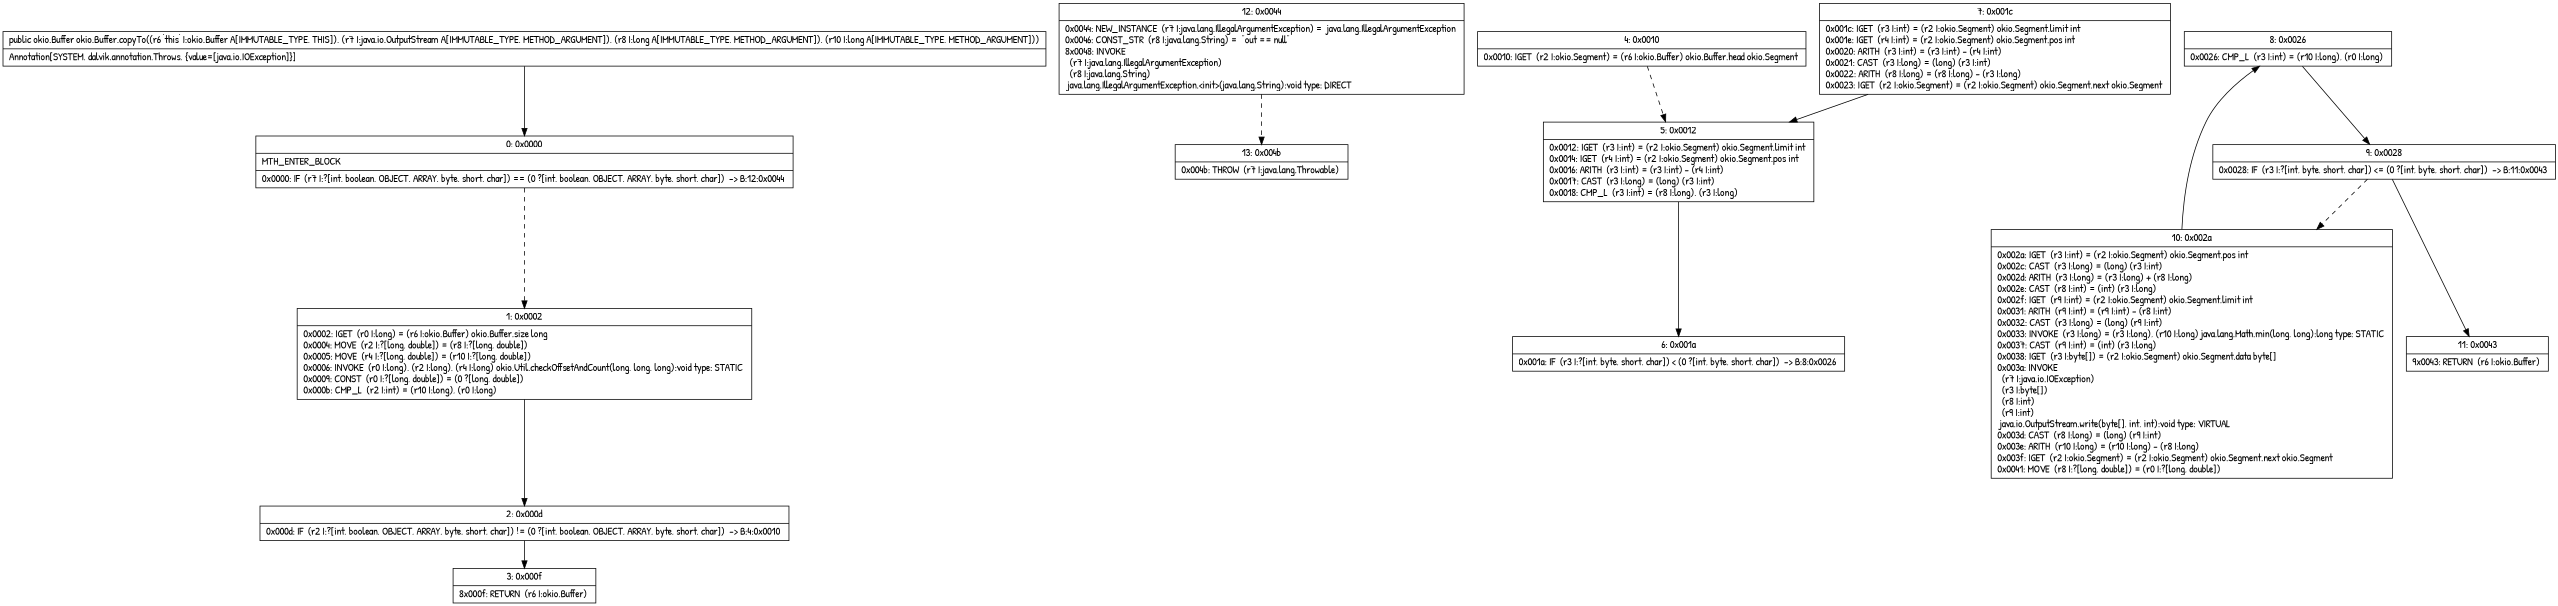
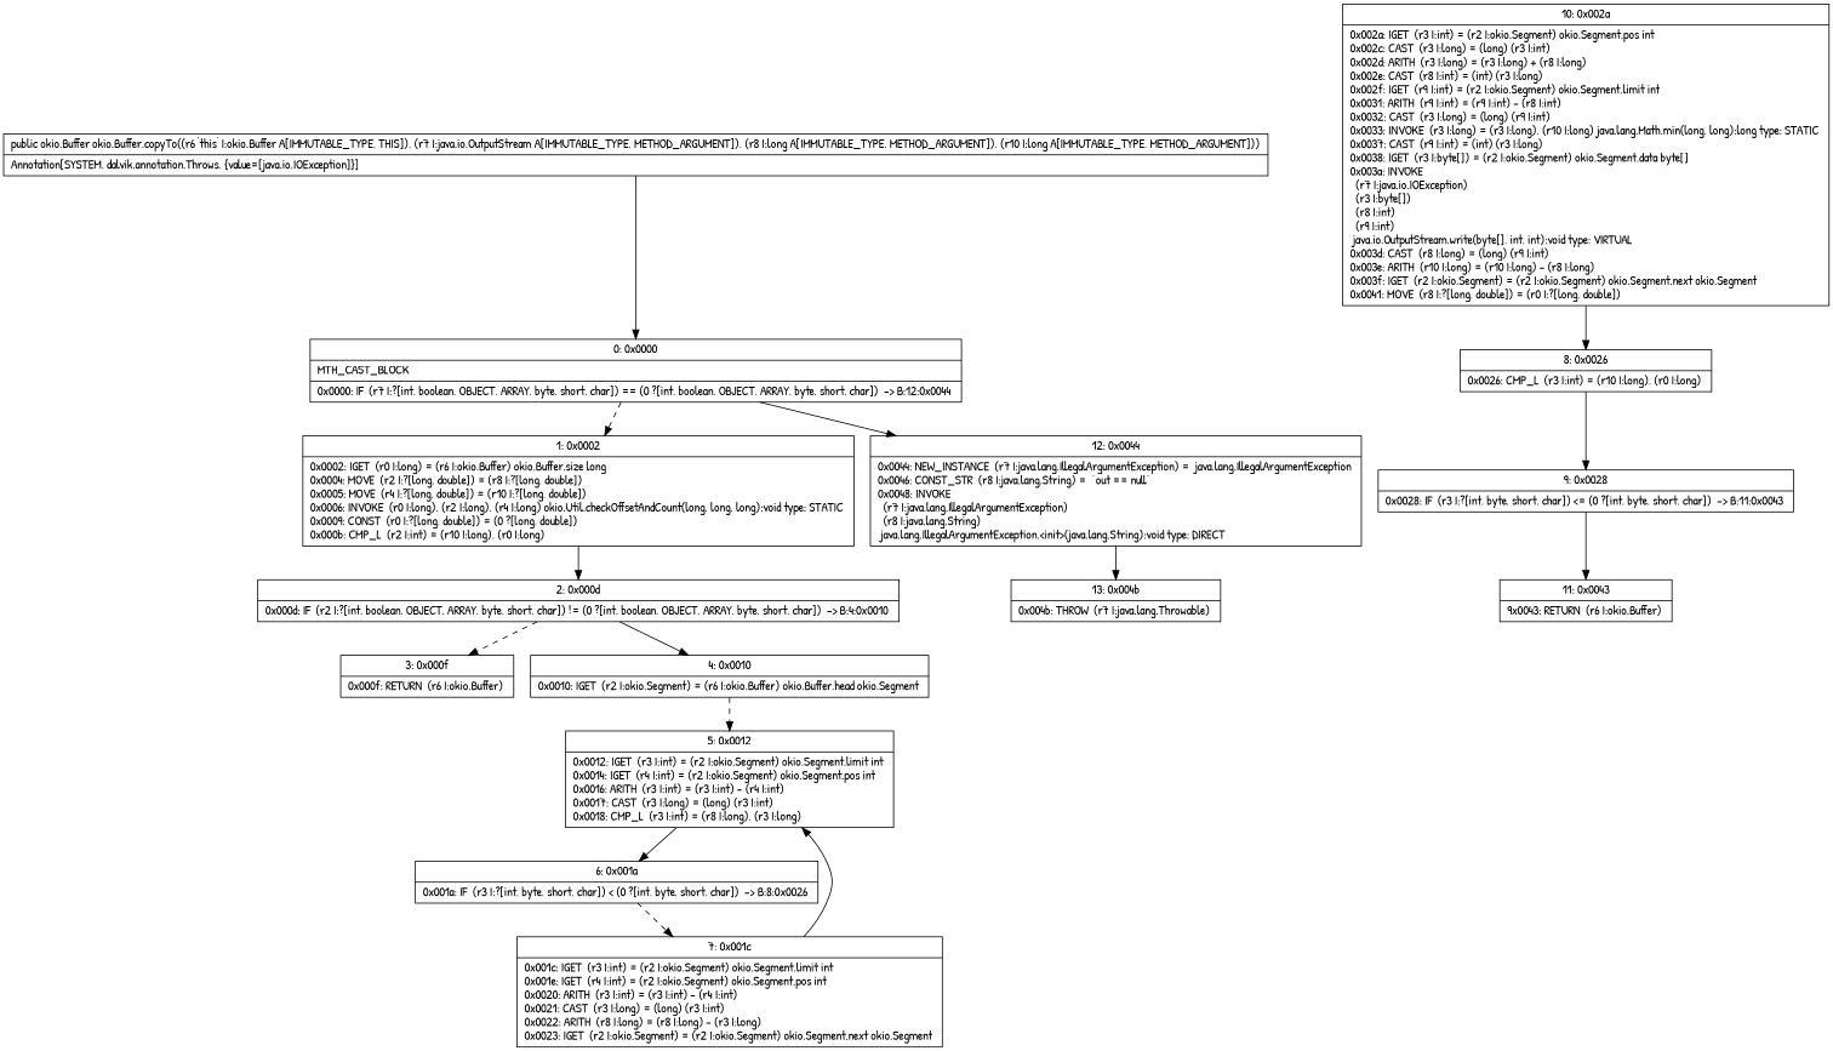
  digraph {
    fontname="Patrick Hand"
    node [fontname="Patrick Hand" shape=record]
    edge [fontname="Patrick Hand"]
-   n1 [label="{0\:\ 0x0000|MTH_ENTER_BLOCK\l|0x0000: IF  (r7 I:?[int, boolean, OBJECT, ARRAY, byte, short, char]) == (0 ?[int, boolean, OBJECT, ARRAY, byte, short, char])  \-\> B:12:0x0044 \l}"]
+   n1 [label="{0\:\ 0x0000|MTH_CAST_BLOCK\l|0x0000: IF  (r7 I:?[int, boolean, OBJECT, ARRAY, byte, short, char]) == (0 ?[int, boolean, OBJECT, ARRAY, byte, short, char])  \-\> B:12:0x0044 \l}"]
    n2 [label="{1\:\ 0x0002|0x0002: IGET  (r0 I:long) = (r6 I:okio.Buffer) okio.Buffer.size long \l0x0004: MOVE  (r2 I:?[long, double]) = (r8 I:?[long, double]) \l0x0005: MOVE  (r4 I:?[long, double]) = (r10 I:?[long, double]) \l0x0006: INVOKE  (r0 I:long), (r2 I:long), (r4 I:long) okio.Util.checkOffsetAndCount(long, long, long):void type: STATIC \l0x0009: CONST  (r0 I:?[long, double]) = (0 ?[long, double]) \l0x000b: CMP_L  (r2 I:int) = (r10 I:long), (r0 I:long) \l}"]
-   n3 [label="{12\:\ 0x0044|0x0044: NEW_INSTANCE  (r7 I:java.lang.IllegalArgumentException) =  java.lang.IllegalArgumentException \l0x0046: CONST_STR  (r8 I:java.lang.String) =  \"out == null\" \l8x0048: INVOKE  \l  (r7 I:java.lang.IllegalArgumentException)\l  (r8 I:java.lang.String)\l java.lang.IllegalArgumentException.\<init\>(java.lang.String):void type: DIRECT \l}"]
+   n3 [label="{12\:\ 0x0044|0x0044: NEW_INSTANCE  (r7 I:java.lang.IllegalArgumentException) =  java.lang.IllegalArgumentException \l0x0046: CONST_STR  (r8 I:java.lang.String) =  \"out == null\" \l0x0048: INVOKE  \l  (r7 I:java.lang.IllegalArgumentException)\l  (r8 I:java.lang.String)\l java.lang.IllegalArgumentException.\<init\>(java.lang.String):void type: DIRECT \l}"]
    n4 [label="{2\:\ 0x000d|0x000d: IF  (r2 I:?[int, boolean, OBJECT, ARRAY, byte, short, char]) != (0 ?[int, boolean, OBJECT, ARRAY, byte, short, char])  \-\> B:4:0x0010 \l}"]
    n5 [label="{13\:\ 0x004b|0x004b: THROW  (r7 I:java.lang.Throwable) \l}"]
-   n6 [label="{3\:\ 0x000f|8x000f: RETURN  (r6 I:okio.Buffer) \l}"]
+   n6 [label="{3\:\ 0x000f|0x000f: RETURN  (r6 I:okio.Buffer) \l}"]
    n7 [label="{4\:\ 0x0010|0x0010: IGET  (r2 I:okio.Segment) = (r6 I:okio.Buffer) okio.Buffer.head okio.Segment \l}"]
    n8 [label="{5\:\ 0x0012|0x0012: IGET  (r3 I:int) = (r2 I:okio.Segment) okio.Segment.limit int \l0x0014: IGET  (r4 I:int) = (r2 I:okio.Segment) okio.Segment.pos int \l0x0016: ARITH  (r3 I:int) = (r3 I:int) \- (r4 I:int) \l0x0017: CAST  (r3 I:long) = (long) (r3 I:int) \l0x0018: CMP_L  (r3 I:int) = (r8 I:long), (r3 I:long) \l}"]
    n9 [label="{6\:\ 0x001a|0x001a: IF  (r3 I:?[int, byte, short, char]) \< (0 ?[int, byte, short, char])  \-\> B:8:0x0026 \l}"]
    n10 [label="{7\:\ 0x001c|0x001c: IGET  (r3 I:int) = (r2 I:okio.Segment) okio.Segment.limit int \l0x001e: IGET  (r4 I:int) = (r2 I:okio.Segment) okio.Segment.pos int \l0x0020: ARITH  (r3 I:int) = (r3 I:int) \- (r4 I:int) \l0x0021: CAST  (r3 I:long) = (long) (r3 I:int) \l0x0022: ARITH  (r8 I:long) = (r8 I:long) \- (r3 I:long) \l0x0023: IGET  (r2 I:okio.Segment) = (r2 I:okio.Segment) okio.Segment.next okio.Segment \l}"]
    n11 [label="{8\:\ 0x0026|0x0026: CMP_L  (r3 I:int) = (r10 I:long), (r0 I:long) \l}"]
    n12 [label="{9\:\ 0x0028|0x0028: IF  (r3 I:?[int, byte, short, char]) \<= (0 ?[int, byte, short, char])  \-\> B:11:0x0043 \l}"]
    n13 [label="{10\:\ 0x002a|0x002a: IGET  (r3 I:int) = (r2 I:okio.Segment) okio.Segment.pos int \l0x002c: CAST  (r3 I:long) = (long) (r3 I:int) \l0x002d: ARITH  (r3 I:long) = (r3 I:long) + (r8 I:long) \l0x002e: CAST  (r8 I:int) = (int) (r3 I:long) \l0x002f: IGET  (r9 I:int) = (r2 I:okio.Segment) okio.Segment.limit int \l0x0031: ARITH  (r9 I:int) = (r9 I:int) \- (r8 I:int) \l0x0032: CAST  (r3 I:long) = (long) (r9 I:int) \l0x0033: INVOKE  (r3 I:long) = (r3 I:long), (r10 I:long) java.lang.Math.min(long, long):long type: STATIC \l0x0037: CAST  (r9 I:int) = (int) (r3 I:long) \l0x0038: IGET  (r3 I:byte[]) = (r2 I:okio.Segment) okio.Segment.data byte[] \l0x003a: INVOKE  \l  (r7 I:java.io.IOException)\l  (r3 I:byte[])\l  (r8 I:int)\l  (r9 I:int)\l java.io.OutputStream.write(byte[], int, int):void type: VIRTUAL \l0x003d: CAST  (r8 I:long) = (long) (r9 I:int) \l0x003e: ARITH  (r10 I:long) = (r10 I:long) \- (r8 I:long) \l0x003f: IGET  (r2 I:okio.Segment) = (r2 I:okio.Segment) okio.Segment.next okio.Segment \l0x0041: MOVE  (r8 I:?[long, double]) = (r0 I:?[long, double]) \l}"]
    n14 [label="{11\:\ 0x0043|9x0043: RETURN  (r6 I:okio.Buffer) \l}"]
    n15 [label="{public okio.Buffer okio.Buffer.copyTo((r6 'this' I:okio.Buffer A[IMMUTABLE_TYPE, THIS]), (r7 I:java.io.OutputStream A[IMMUTABLE_TYPE, METHOD_ARGUMENT]), (r8 I:long A[IMMUTABLE_TYPE, METHOD_ARGUMENT]), (r10 I:long A[IMMUTABLE_TYPE, METHOD_ARGUMENT]))  | Annotation[SYSTEM, dalvik.annotation.Throws, \{value=[java.io.IOException]\}]\l}"]
    n1 -> n2 [style=dashed]
+   n1 -> n3
    n2 -> n4
-   n3 -> n5 [style=dashed]
-   n4 -> n6 [style=solid]
+   n3 -> n5
+   n4 -> n6 [style=dashed]
+   n4 -> n7
    n7 -> n8 [style=dashed]
    n8 -> n9
+   n9 -> n10 [style=dashed]
    n10 -> n8
    n11 -> n12
-   n12 -> n13 [style=dashed]
    n12 -> n14
    n13 -> n11
    n15 -> n1
  }
